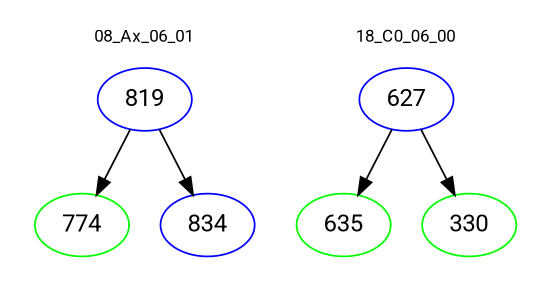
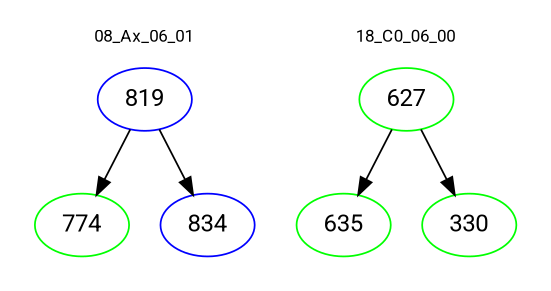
  digraph {
    fontname=Roboto
    node [color=blue fontname=Roboto]
    edge [color=black fontname=Roboto]
    n1 [label=819]
    n2 [color=green label=774]
    n3 [label=834]
-   n4 [label=627]
+   n4 [color=green label=627]
    n5 [color=green label=635]
    n6 [color=green label=330]
    subgraph cluster_1 {
      color=white
      fontsize=10
      label="08_Ax_06_01"
      n1
      n2
      n3
    }
    subgraph cluster_2 {
      color=white
      fontsize=10
      label="18_C0_06_00"
      n4
      n5
      n6
    }
    n1 -> n2
    n1 -> n3
    n4 -> n5
    n4 -> n6
  }
